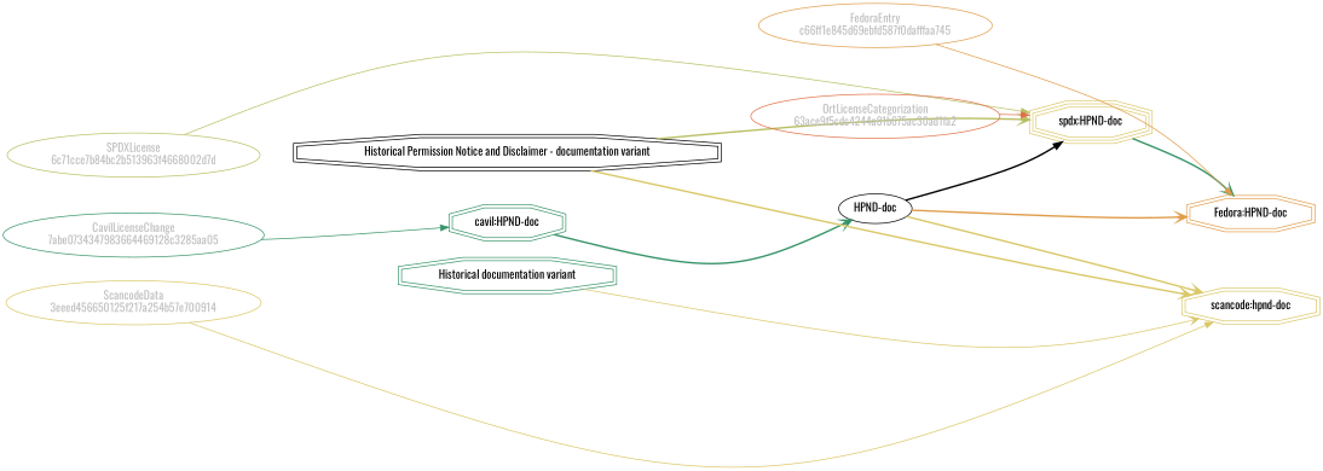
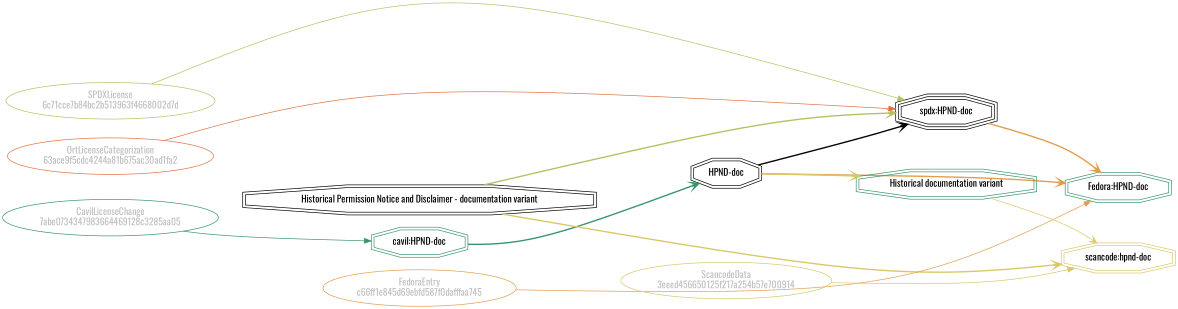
  strict digraph {
    fontname=Oswald
    rankdir=LR
    splines=curved
    node [fontname=Oswald shape=doubleoctagon]
    edge [color="#dac767" fontname=Oswald weight=0.7 arrowhead=vee style=bold]
    n1 [color="#b8bf62" fillcolor="beige;1" fontcolor=gray label="SPDXLicense\n6c71cce7b84bc2b513963f4668002d7d" shape=ellipse]
-   n2 [label="spdx:HPND-doc" shape=tripleoctagon color="#dac767"]
-   n3 [color="#e09d4b" label="Fedora:HPND-doc"]
-   n4 [label="HPND-doc" shape=ellipse]
+   n2 [label="spdx:HPND-doc" shape=tripleoctagon]
+   n3 [color="#379469" label="Fedora:HPND-doc"]
+   n4 [label="HPND-doc"]
    n5 [color="#dac767" label="scancode:hpnd-doc"]
    n6 [color="#379469" label="cavil:HPND-doc"]
    n7 [label="Historical Permission Notice and Disclaimer - documentation variant"]
    n8 [color="#e09d4b" fillcolor="beige;1" fontcolor=gray label="FedoraEntry\nc66ff1e845d69ebfd587f0dafffaa745" shape=ellipse]
    n9 [color="#dac767" fillcolor="beige;1" fontcolor=gray label="ScancodeData\n3eeed456650125f217a254b57e700914" shape=ellipse]
    n10 [color="#379469" label="Historical documentation variant"]
    n11 [color="#e06f45" fillcolor="beige;1" fontcolor=gray label="OrtLicenseCategorization\n63ace9f5cdc4244a81b675ac30ad1fa2" shape=ellipse]
    n12 [color="#379469" fillcolor="beige;1" fontcolor=gray label="CavilLicenseChange\n7abe0734347983664469128c3285aa05" shape=ellipse]
    n1 -> n2 [color="#b8bf62" weight=0.5 arrowhead="" style=""]
-   n2 -> n3 [color="#379469"]
-   n4 -> n2 [arrowhead=normal color=""]
+   n2 -> n3 [color="#e09d4b"]
+   n4 -> n2 [color=""]
    n4 -> n3 [color="#e09d4b"]
-   n4 -> n5
+   n4 -> n10
    n6 -> n4 [color="#379469"]
    n7 -> n2 [color="#b8bf62"]
    n7 -> n5
    n8 -> n3 [color="#e09d4b" weight=0.5 arrowhead="" style=""]
    n9 -> n5 [weight=0.5 arrowhead="" style=""]
    n10 -> n5 [style=solid]
    n11 -> n2 [color="#e06f45" weight=0.5 arrowhead="" style=""]
    n12 -> n6 [color="#379469" weight=0.5 arrowhead="" style=""]
  }
